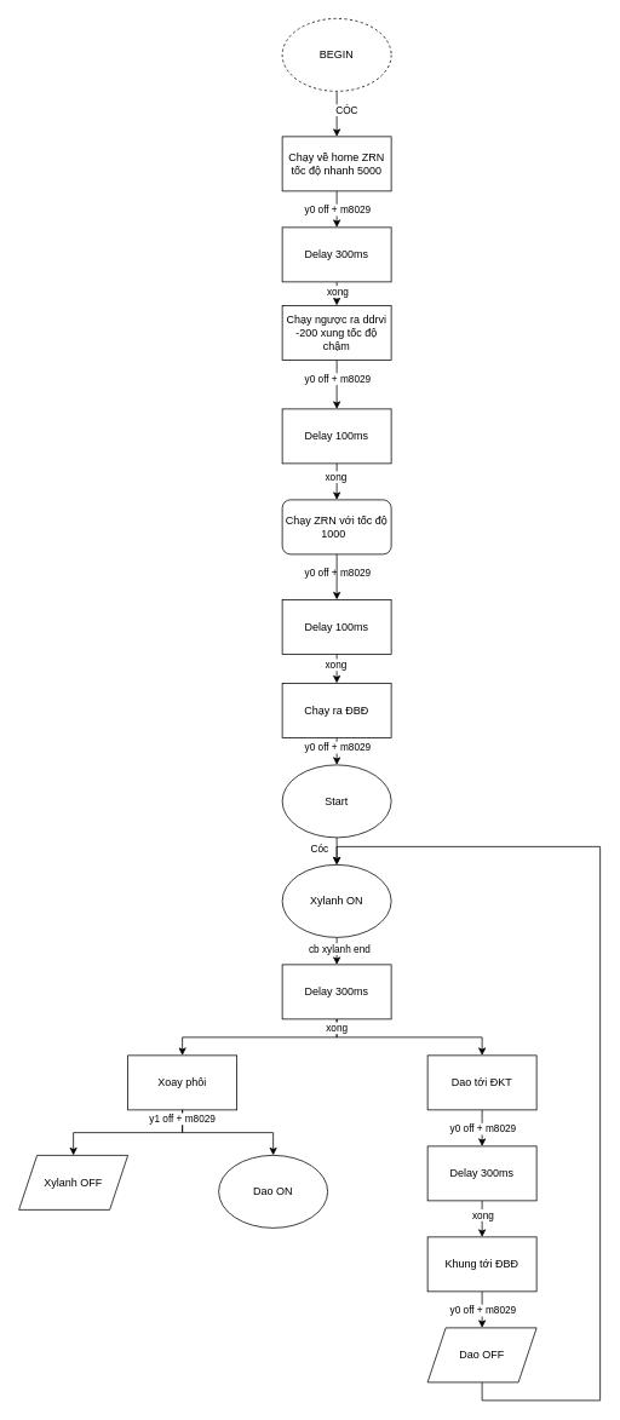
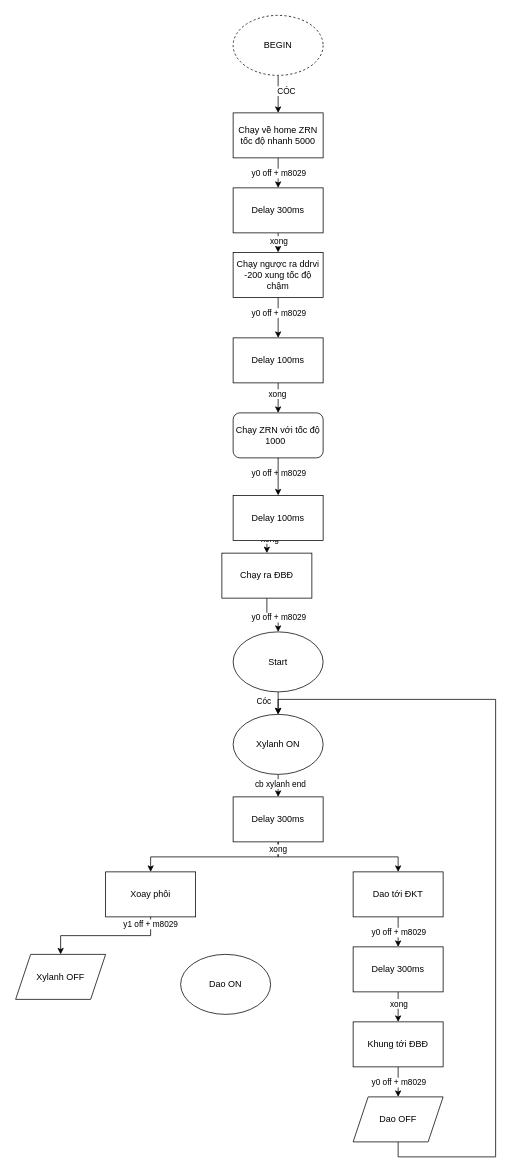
  <mxCell id="0" />
  <mxCell id="1" parent="0" />
  <mxCell id="2" style="edgeStyle=orthogonalEdgeStyle;rounded=0;orthogonalLoop=1;jettySize=auto;html=1;exitX=0.5;exitY=1;exitDx=0;exitDy=0;entryX=0.5;entryY=0;entryDx=0;entryDy=0;" edge="1" parent="1" source="4" target="6"><mxGeometry relative="1" as="geometry" /></mxCell>
  <mxCell id="3" value="CÓC" style="edgeLabel;html=1;align=center;verticalAlign=middle;resizable=0;points=[];" connectable="0" vertex="1" parent="2"><mxGeometry x="-0.303" y="1" relative="1" as="geometry"><mxPoint x="9" y="3" as="offset" /></mxGeometry></mxCell>
  <mxCell id="4" value="BEGIN" style="ellipse;whiteSpace=wrap;html=1;dashed=1;" vertex="1" parent="1"><mxGeometry x="310" y="20" width="120" height="80" as="geometry" /></mxCell>
  <mxCell id="5" style="edgeStyle=orthogonalEdgeStyle;rounded=0;orthogonalLoop=1;jettySize=auto;html=1;exitX=0.5;exitY=1;exitDx=0;exitDy=0;entryX=0.5;entryY=0;entryDx=0;entryDy=0;" edge="1" parent="1" source="6" target="46"><mxGeometry relative="1" as="geometry" /></mxCell>
  <mxCell id="6" value="Chạy về home ZRN&lt;br&gt;tốc độ nhanh 5000" style="rounded=0;whiteSpace=wrap;html=1;" vertex="1" parent="1"><mxGeometry x="310" y="150" width="120" height="60" as="geometry" /></mxCell>
  <mxCell id="7" style="edgeStyle=orthogonalEdgeStyle;rounded=0;orthogonalLoop=1;jettySize=auto;html=1;exitX=0.5;exitY=1;exitDx=0;exitDy=0;entryX=0.5;entryY=0;entryDx=0;entryDy=0;" edge="1" parent="1" source="8" target="50"><mxGeometry relative="1" as="geometry" /></mxCell>
  <mxCell id="8" value="Chạy ngược ra ddrvi -200 xung tốc độ chậm" style="rounded=0;whiteSpace=wrap;html=1;" vertex="1" parent="1"><mxGeometry x="310" y="336" width="120" height="60" as="geometry" /></mxCell>
  <mxCell id="9" style="edgeStyle=orthogonalEdgeStyle;rounded=0;orthogonalLoop=1;jettySize=auto;html=1;exitX=0.5;exitY=1;exitDx=0;exitDy=0;entryX=0.5;entryY=0;entryDx=0;entryDy=0;" edge="1" parent="1" source="52" target="13"><mxGeometry relative="1" as="geometry" /></mxCell>
  <mxCell id="10" value="xong" style="edgeLabel;html=1;align=center;verticalAlign=middle;resizable=0;points=[];" connectable="0" vertex="1" parent="9"><mxGeometry x="-0.25" y="-2" relative="1" as="geometry"><mxPoint y="-1" as="offset" /></mxGeometry></mxCell>
  <mxCell id="11" value="Chạy ZRN với tốc độ 1000&amp;nbsp;&amp;nbsp;" style="whiteSpace=wrap;html=1;rounded=1;" vertex="1" parent="1"><mxGeometry x="310" y="550" width="120" height="60" as="geometry" /></mxCell>
  <mxCell id="12" style="edgeStyle=orthogonalEdgeStyle;rounded=0;orthogonalLoop=1;jettySize=auto;html=1;exitX=0.5;exitY=1;exitDx=0;exitDy=0;entryX=0.5;entryY=0;entryDx=0;entryDy=0;" edge="1" parent="1" source="13" target="16"><mxGeometry relative="1" as="geometry" /></mxCell>
- <mxCell id="13" value="Chạy ra ĐBĐ" style="rounded=0;whiteSpace=wrap;html=1;" vertex="1" parent="1"><mxGeometry x="310" y="752" width="120" height="60" as="geometry" /></mxCell>
+ <mxCell id="13" value="Chạy ra ĐBĐ" style="rounded=0;whiteSpace=wrap;html=1;" vertex="1" parent="1"><mxGeometry x="295" y="737" width="120" height="60" as="geometry" /></mxCell>
  <mxCell id="14" style="edgeStyle=orthogonalEdgeStyle;rounded=0;orthogonalLoop=1;jettySize=auto;html=1;exitX=0.5;exitY=1;exitDx=0;exitDy=0;entryX=0.5;entryY=0;entryDx=0;entryDy=0;" edge="1" parent="1" source="16" target="19"><mxGeometry relative="1" as="geometry" /></mxCell>
  <mxCell id="15" value="Cóc" style="edgeLabel;html=1;align=center;verticalAlign=middle;resizable=0;points=[];" connectable="0" vertex="1" parent="14"><mxGeometry x="-0.197" y="-2" relative="1" as="geometry"><mxPoint x="-18" as="offset" /></mxGeometry></mxCell>
  <mxCell id="16" value="Start" style="ellipse;whiteSpace=wrap;html=1;" vertex="1" parent="1"><mxGeometry x="310" y="842" width="120" height="80" as="geometry" /></mxCell>
  <mxCell id="17" style="edgeStyle=orthogonalEdgeStyle;rounded=0;orthogonalLoop=1;jettySize=auto;html=1;exitX=0.5;exitY=1;exitDx=0;exitDy=0;entryX=0.5;entryY=0;entryDx=0;entryDy=0;" edge="1" parent="1" source="19" target="23"><mxGeometry relative="1" as="geometry" /></mxCell>
  <mxCell id="18" value="cb xylanh end" style="edgeLabel;html=1;align=center;verticalAlign=middle;resizable=0;points=[];" connectable="0" vertex="1" parent="17"><mxGeometry x="-0.168" y="2" relative="1" as="geometry"><mxPoint as="offset" /></mxGeometry></mxCell>
  <mxCell id="19" value="Xylanh ON" style="ellipse;whiteSpace=wrap;html=1;" vertex="1" parent="1"><mxGeometry x="310" y="952" width="120" height="80" as="geometry" /></mxCell>
  <mxCell id="20" style="edgeStyle=orthogonalEdgeStyle;rounded=0;orthogonalLoop=1;jettySize=auto;html=1;exitX=0.5;exitY=1;exitDx=0;exitDy=0;entryX=0.5;entryY=0;entryDx=0;entryDy=0;" edge="1" parent="1" source="23" target="28"><mxGeometry relative="1" as="geometry" /></mxCell>
  <mxCell id="21" style="edgeStyle=orthogonalEdgeStyle;rounded=0;orthogonalLoop=1;jettySize=auto;html=1;exitX=0.5;exitY=1;exitDx=0;exitDy=0;entryX=0.5;entryY=0;entryDx=0;entryDy=0;" edge="1" parent="1" source="23" target="30"><mxGeometry relative="1" as="geometry" /></mxCell>
  <mxCell id="22" value="xong" style="edgeLabel;html=1;align=center;verticalAlign=middle;resizable=0;points=[];" connectable="0" vertex="1" parent="21"><mxGeometry x="-0.911" y="-1" relative="1" as="geometry"><mxPoint as="offset" /></mxGeometry></mxCell>
  <mxCell id="23" value="Delay 300ms" style="rounded=0;whiteSpace=wrap;html=1;" vertex="1" parent="1"><mxGeometry x="310" y="1062" width="120" height="60" as="geometry" /></mxCell>
  <mxCell id="24" value="y0 off + m8029" style="edgeLabel;html=1;align=center;verticalAlign=middle;resizable=0;points=[];" connectable="0" vertex="1" parent="1"><mxGeometry x="370" y="416.001" as="geometry" /></mxCell>
  <mxCell id="25" value="y0 off + m8029" style="edgeLabel;html=1;align=center;verticalAlign=middle;resizable=0;points=[];" connectable="0" vertex="1" parent="1"><mxGeometry x="370" y="630.001" as="geometry" /></mxCell>
  <mxCell id="26" value="y0 off + m8029" style="edgeLabel;html=1;align=center;verticalAlign=middle;resizable=0;points=[];" connectable="0" vertex="1" parent="1"><mxGeometry x="370" y="822.001" as="geometry" /></mxCell>
- <mxCell id="27" style="edgeStyle=orthogonalEdgeStyle;rounded=0;orthogonalLoop=1;jettySize=auto;html=1;exitX=0.5;exitY=1;exitDx=0;exitDy=0;entryX=0.5;entryY=0;entryDx=0;entryDy=0;" edge="1" parent="1" source="28" target="41"><mxGeometry relative="1" as="geometry" /></mxCell>
  <mxCell id="28" value="Xoay phôi" style="rounded=0;whiteSpace=wrap;html=1;" vertex="1" parent="1"><mxGeometry x="140" y="1162" width="120" height="60" as="geometry" /></mxCell>
  <mxCell id="29" style="edgeStyle=orthogonalEdgeStyle;rounded=0;orthogonalLoop=1;jettySize=auto;html=1;exitX=0.5;exitY=1;exitDx=0;exitDy=0;entryX=0.5;entryY=0;entryDx=0;entryDy=0;" edge="1" parent="1" source="30" target="35"><mxGeometry relative="1" as="geometry" /></mxCell>
  <mxCell id="30" value="Dao tới ĐKT" style="rounded=0;whiteSpace=wrap;html=1;" vertex="1" parent="1"><mxGeometry x="470" y="1162" width="120" height="60" as="geometry" /></mxCell>
  <mxCell id="31" style="edgeStyle=orthogonalEdgeStyle;rounded=0;orthogonalLoop=1;jettySize=auto;html=1;exitX=0.5;exitY=1;exitDx=0;exitDy=0;entryX=0.5;entryY=0;entryDx=0;entryDy=0;" edge="1" parent="1" source="28" target="42"><mxGeometry relative="1" as="geometry"><mxPoint x="78.96" y="1264.04" as="targetPoint" /></mxGeometry></mxCell>
  <mxCell id="32" value="y1 off + m8029" style="edgeLabel;html=1;align=center;verticalAlign=middle;resizable=0;points=[];" connectable="0" vertex="1" parent="31"><mxGeometry x="-0.891" y="-1" relative="1" as="geometry"><mxPoint as="offset" /></mxGeometry></mxCell>
  <mxCell id="33" style="edgeStyle=orthogonalEdgeStyle;rounded=0;orthogonalLoop=1;jettySize=auto;html=1;exitX=0.5;exitY=1;exitDx=0;exitDy=0;entryX=0.5;entryY=0;entryDx=0;entryDy=0;" edge="1" parent="1" source="35" target="38"><mxGeometry relative="1" as="geometry" /></mxCell>
  <mxCell id="34" value="xong" style="edgeLabel;html=1;align=center;verticalAlign=middle;resizable=0;points=[];" connectable="0" vertex="1" parent="33"><mxGeometry x="-0.259" relative="1" as="geometry"><mxPoint as="offset" /></mxGeometry></mxCell>
  <mxCell id="35" value="Delay 300ms" style="rounded=0;whiteSpace=wrap;html=1;" vertex="1" parent="1"><mxGeometry x="470" y="1262" width="120" height="60" as="geometry" /></mxCell>
  <mxCell id="36" value="y0 off + m8029" style="edgeLabel;html=1;align=center;verticalAlign=middle;resizable=0;points=[];" connectable="0" vertex="1" parent="1"><mxGeometry x="530" y="1242.001" as="geometry" /></mxCell>
  <mxCell id="37" style="edgeStyle=orthogonalEdgeStyle;rounded=0;orthogonalLoop=1;jettySize=auto;html=1;exitX=0.5;exitY=1;exitDx=0;exitDy=0;entryX=0.5;entryY=0;entryDx=0;entryDy=0;" edge="1" parent="1" source="38" target="43"><mxGeometry relative="1" as="geometry" /></mxCell>
  <mxCell id="38" value="Khung tới ĐBĐ" style="rounded=0;whiteSpace=wrap;html=1;" vertex="1" parent="1"><mxGeometry x="470" y="1362" width="120" height="60" as="geometry" /></mxCell>
  <mxCell id="39" style="edgeStyle=orthogonalEdgeStyle;rounded=0;orthogonalLoop=1;jettySize=auto;html=1;exitX=0.5;exitY=1;exitDx=0;exitDy=0;entryX=0.5;entryY=0;entryDx=0;entryDy=0;" edge="1" parent="1" target="19"><mxGeometry relative="1" as="geometry"><mxPoint x="530" y="1522" as="sourcePoint" /><Array as="points"><mxPoint x="530" y="1542" /><mxPoint x="660" y="1542" /><mxPoint x="660" y="932" /><mxPoint x="370" y="932" /></Array></mxGeometry></mxCell>
  <mxCell id="40" value="y0 off + m8029" style="edgeLabel;html=1;align=center;verticalAlign=middle;resizable=0;points=[];" connectable="0" vertex="1" parent="1"><mxGeometry x="530" y="1442.001" as="geometry" /></mxCell>
  <mxCell id="41" value="Dao ON" style="ellipse;whiteSpace=wrap;html=1;" vertex="1" parent="1"><mxGeometry x="240" y="1272" width="120" height="80" as="geometry" /></mxCell>
  <mxCell id="42" value="Xylanh OFF" style="shape=parallelogram;perimeter=parallelogramPerimeter;whiteSpace=wrap;html=1;fixedSize=1;" vertex="1" parent="1"><mxGeometry x="20" y="1272" width="120" height="60" as="geometry" /></mxCell>
  <mxCell id="43" value="Dao OFF" style="shape=parallelogram;perimeter=parallelogramPerimeter;whiteSpace=wrap;html=1;fixedSize=1;" vertex="1" parent="1"><mxGeometry x="470" y="1462" width="120" height="60" as="geometry" /></mxCell>
  <mxCell id="44" style="edgeStyle=orthogonalEdgeStyle;rounded=0;orthogonalLoop=1;jettySize=auto;html=1;exitX=0.5;exitY=1;exitDx=0;exitDy=0;entryX=0.5;entryY=0;entryDx=0;entryDy=0;" edge="1" parent="1" source="46" target="8"><mxGeometry relative="1" as="geometry" /></mxCell>
  <mxCell id="45" value="xong" style="edgeLabel;html=1;align=center;verticalAlign=middle;resizable=0;points=[];" connectable="0" vertex="1" parent="44"><mxGeometry x="-0.246" relative="1" as="geometry"><mxPoint as="offset" /></mxGeometry></mxCell>
  <mxCell id="46" value="Delay 300ms" style="rounded=0;whiteSpace=wrap;html=1;" vertex="1" parent="1"><mxGeometry x="310" y="250" width="120" height="60" as="geometry" /></mxCell>
  <mxCell id="47" value="y0 off + m8029" style="edgeLabel;html=1;align=center;verticalAlign=middle;resizable=0;points=[];" connectable="0" vertex="1" parent="1"><mxGeometry x="370" y="230.001" as="geometry" /></mxCell>
  <mxCell id="48" style="edgeStyle=orthogonalEdgeStyle;rounded=0;orthogonalLoop=1;jettySize=auto;html=1;exitX=0.5;exitY=1;exitDx=0;exitDy=0;entryX=0.5;entryY=0;entryDx=0;entryDy=0;" edge="1" parent="1" source="50" target="11"><mxGeometry relative="1" as="geometry" /></mxCell>
  <mxCell id="49" value="xong" style="edgeLabel;html=1;align=center;verticalAlign=middle;resizable=0;points=[];" connectable="0" vertex="1" parent="48"><mxGeometry x="-0.288" y="-2" relative="1" as="geometry"><mxPoint as="offset" /></mxGeometry></mxCell>
  <mxCell id="50" value="Delay 100ms" style="rounded=0;whiteSpace=wrap;html=1;" vertex="1" parent="1"><mxGeometry x="310" y="450" width="120" height="60" as="geometry" /></mxCell>
  <mxCell id="51" value="" style="edgeStyle=orthogonalEdgeStyle;rounded=0;orthogonalLoop=1;jettySize=auto;html=1;exitX=0.5;exitY=1;exitDx=0;exitDy=0;entryX=0.5;entryY=0;entryDx=0;entryDy=0;" edge="1" parent="1" source="11" target="52"><mxGeometry relative="1" as="geometry"><mxPoint x="370" y="610" as="sourcePoint" /><mxPoint x="370" y="752" as="targetPoint" /></mxGeometry></mxCell>
  <mxCell id="52" value="Delay 100ms" style="rounded=0;whiteSpace=wrap;html=1;" vertex="1" parent="1"><mxGeometry x="310" y="660" width="120" height="60" as="geometry" /></mxCell>
